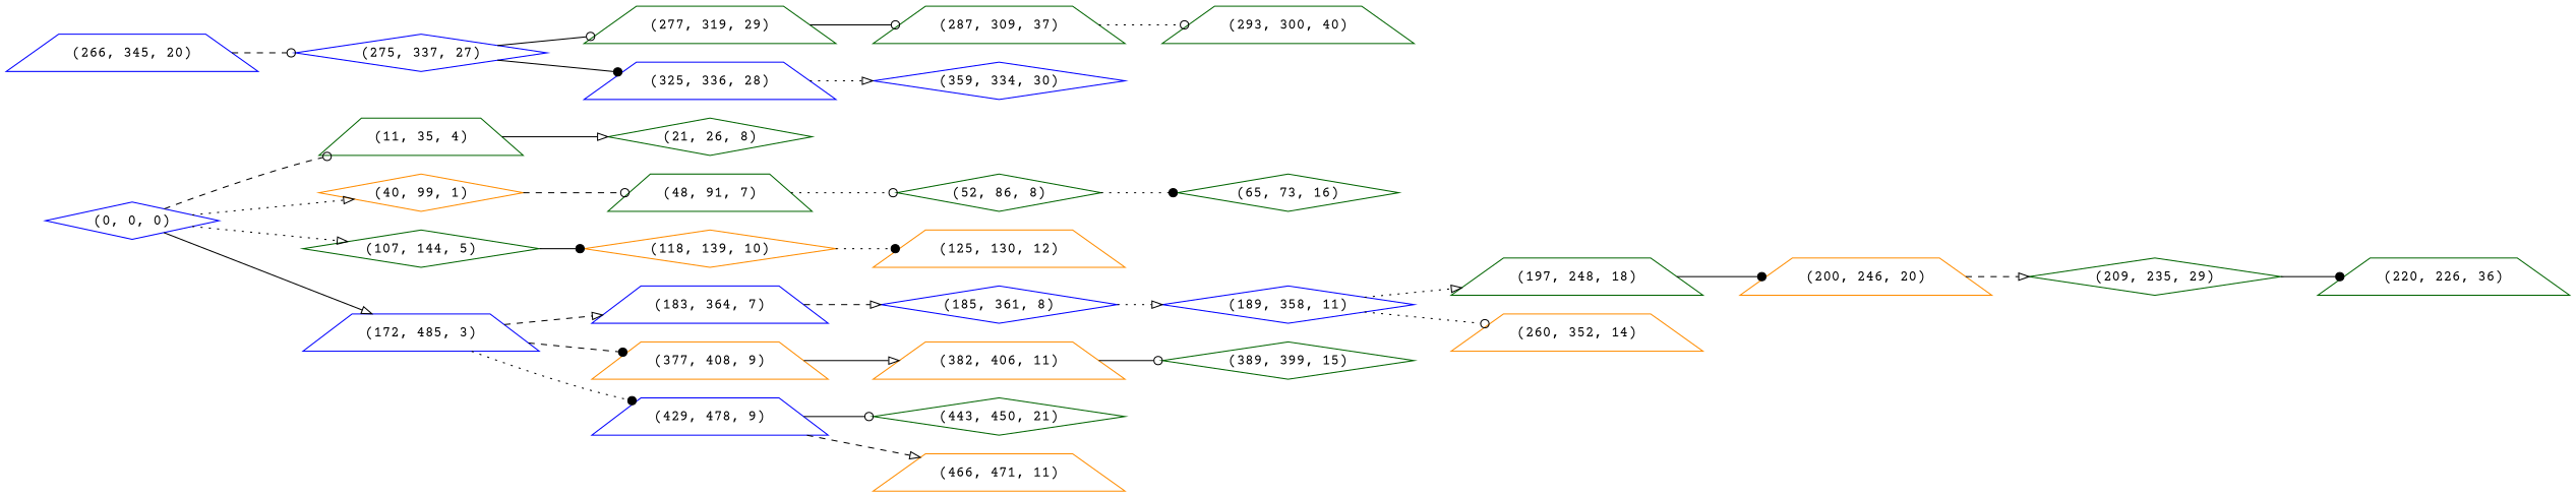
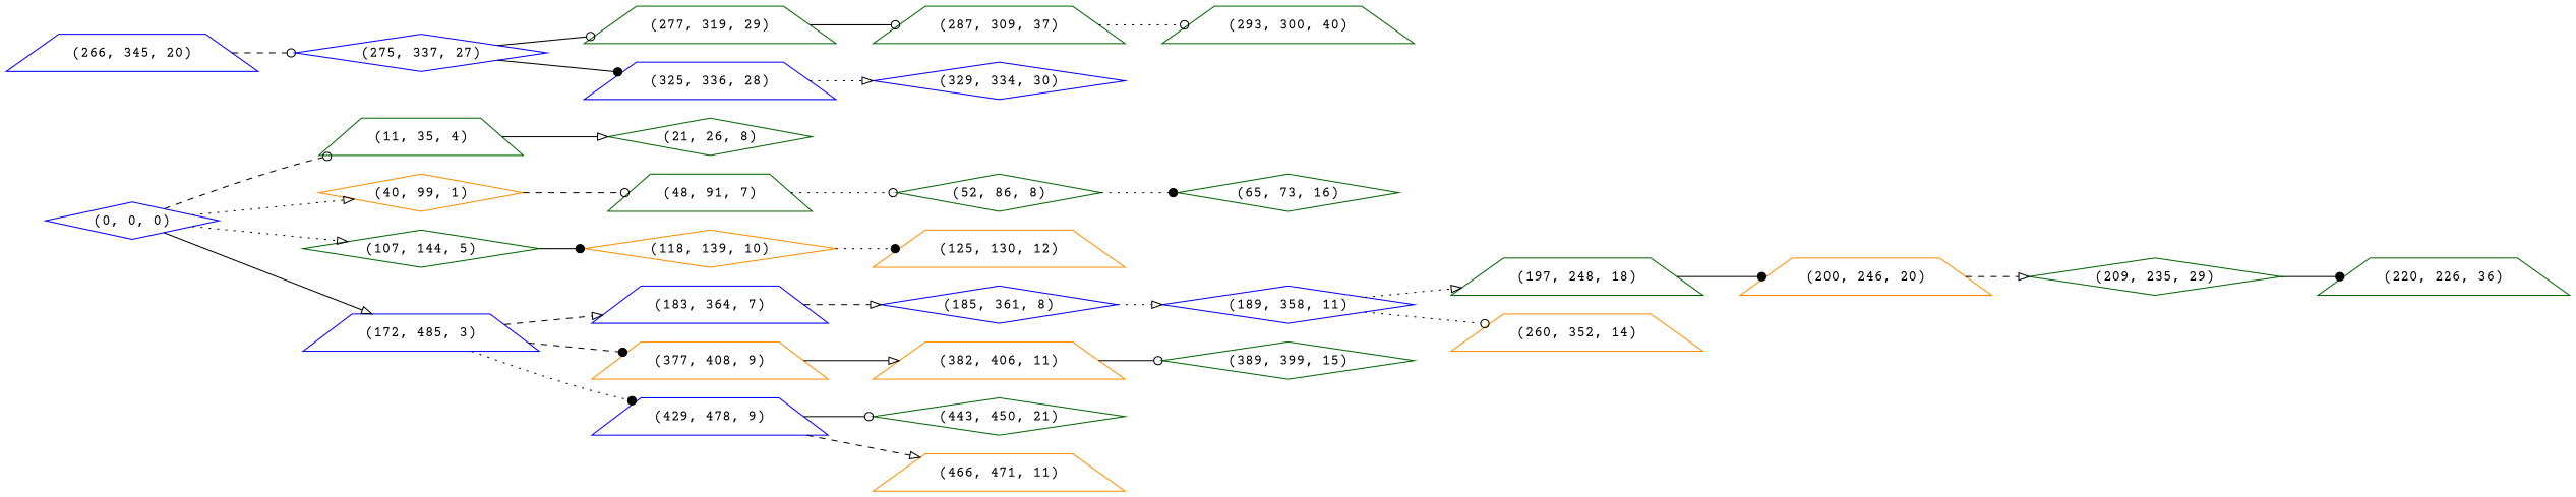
  digraph {
    fontname="Courier Prime"
    rankdir=LR
    node [color=darkgreen fontname="Courier Prime" shape=trapezium]
    edge [arrowhead=onormal fontname="Courier Prime" style=dotted]
    "(0, 0, 0)" [color=blue shape=diamond]
    "(11, 35, 4)"
    "(40, 99, 1)" [color=darkorange shape=diamond]
    "(107, 144, 5)" [shape=diamond]
    "(172, 485, 3)" [color=blue]
    "(21, 26, 8)" [shape=diamond]
    "(48, 91, 7)"
    "(118, 139, 10)" [color=darkorange shape=diamond]
    "(183, 364, 7)" [color=blue]
    "(377, 408, 9)" [color=darkorange]
    "(429, 478, 9)" [color=blue]
    "(52, 86, 8)" [shape=diamond]
    "(65, 73, 16)" [shape=diamond]
    "(125, 130, 12)" [color=darkorange]
    "(185, 361, 8)" [color=blue shape=diamond]
    "(382, 406, 11)" [color=darkorange]
    "(443, 450, 21)" [shape=diamond]
    "(466, 471, 11)" [color=darkorange]
    "(189, 358, 11)" [color=blue shape=diamond]
    "(197, 248, 18)"
    "(260, 352, 14)" [color=darkorange]
    "(200, 246, 20)" [color=darkorange]
    "(209, 235, 29)" [shape=diamond]
    "(220, 226, 36)"
    "(266, 345, 20)" [color=blue]
    "(275, 337, 27)" [color=blue shape=diamond]
    "(277, 319, 29)"
    "(325, 336, 28)" [color=blue]
    "(287, 309, 37)"
-   "(329, 334, 30)" [color=blue shape=diamond label="(359, 334, 30)"]
+   "(329, 334, 30)" [color=blue shape=diamond]
    "(293, 300, 40)"
    "(389, 399, 15)" [shape=diamond]
    "(0, 0, 0)" -> "(11, 35, 4)" [arrowhead=odot style=dashed]
    "(0, 0, 0)" -> "(40, 99, 1)"
    "(0, 0, 0)" -> "(107, 144, 5)"
    "(0, 0, 0)" -> "(172, 485, 3)" [style=solid]
    "(11, 35, 4)" -> "(21, 26, 8)" [style=solid]
    "(40, 99, 1)" -> "(48, 91, 7)" [arrowhead=odot style=dashed]
    "(107, 144, 5)" -> "(118, 139, 10)" [arrowhead=dot style=solid]
    "(172, 485, 3)" -> "(183, 364, 7)" [style=dashed]
    "(172, 485, 3)" -> "(377, 408, 9)" [arrowhead=dot style=dashed]
    "(172, 485, 3)" -> "(429, 478, 9)" [arrowhead=dot]
    "(48, 91, 7)" -> "(52, 86, 8)" [arrowhead=odot]
    "(118, 139, 10)" -> "(125, 130, 12)" [arrowhead=dot]
    "(183, 364, 7)" -> "(185, 361, 8)" [style=dashed]
    "(377, 408, 9)" -> "(382, 406, 11)" [style=solid]
    "(429, 478, 9)" -> "(443, 450, 21)" [arrowhead=odot style=solid]
    "(429, 478, 9)" -> "(466, 471, 11)" [style=dashed]
    "(52, 86, 8)" -> "(65, 73, 16)" [arrowhead=dot]
    "(185, 361, 8)" -> "(189, 358, 11)"
    "(382, 406, 11)" -> "(389, 399, 15)" [arrowhead=odot style=solid]
    "(189, 358, 11)" -> "(197, 248, 18)"
    "(189, 358, 11)" -> "(260, 352, 14)" [arrowhead=odot]
    "(197, 248, 18)" -> "(200, 246, 20)" [arrowhead=dot style=solid]
    "(200, 246, 20)" -> "(209, 235, 29)" [style=dashed]
    "(209, 235, 29)" -> "(220, 226, 36)" [arrowhead=dot style=solid]
    "(266, 345, 20)" -> "(275, 337, 27)" [arrowhead=odot style=dashed]
    "(275, 337, 27)" -> "(277, 319, 29)" [arrowhead=odot style=solid]
    "(275, 337, 27)" -> "(325, 336, 28)" [arrowhead=dot style=solid]
    "(277, 319, 29)" -> "(287, 309, 37)" [arrowhead=odot style=solid]
    "(325, 336, 28)" -> "(329, 334, 30)"
    "(287, 309, 37)" -> "(293, 300, 40)" [arrowhead=odot]
  }
